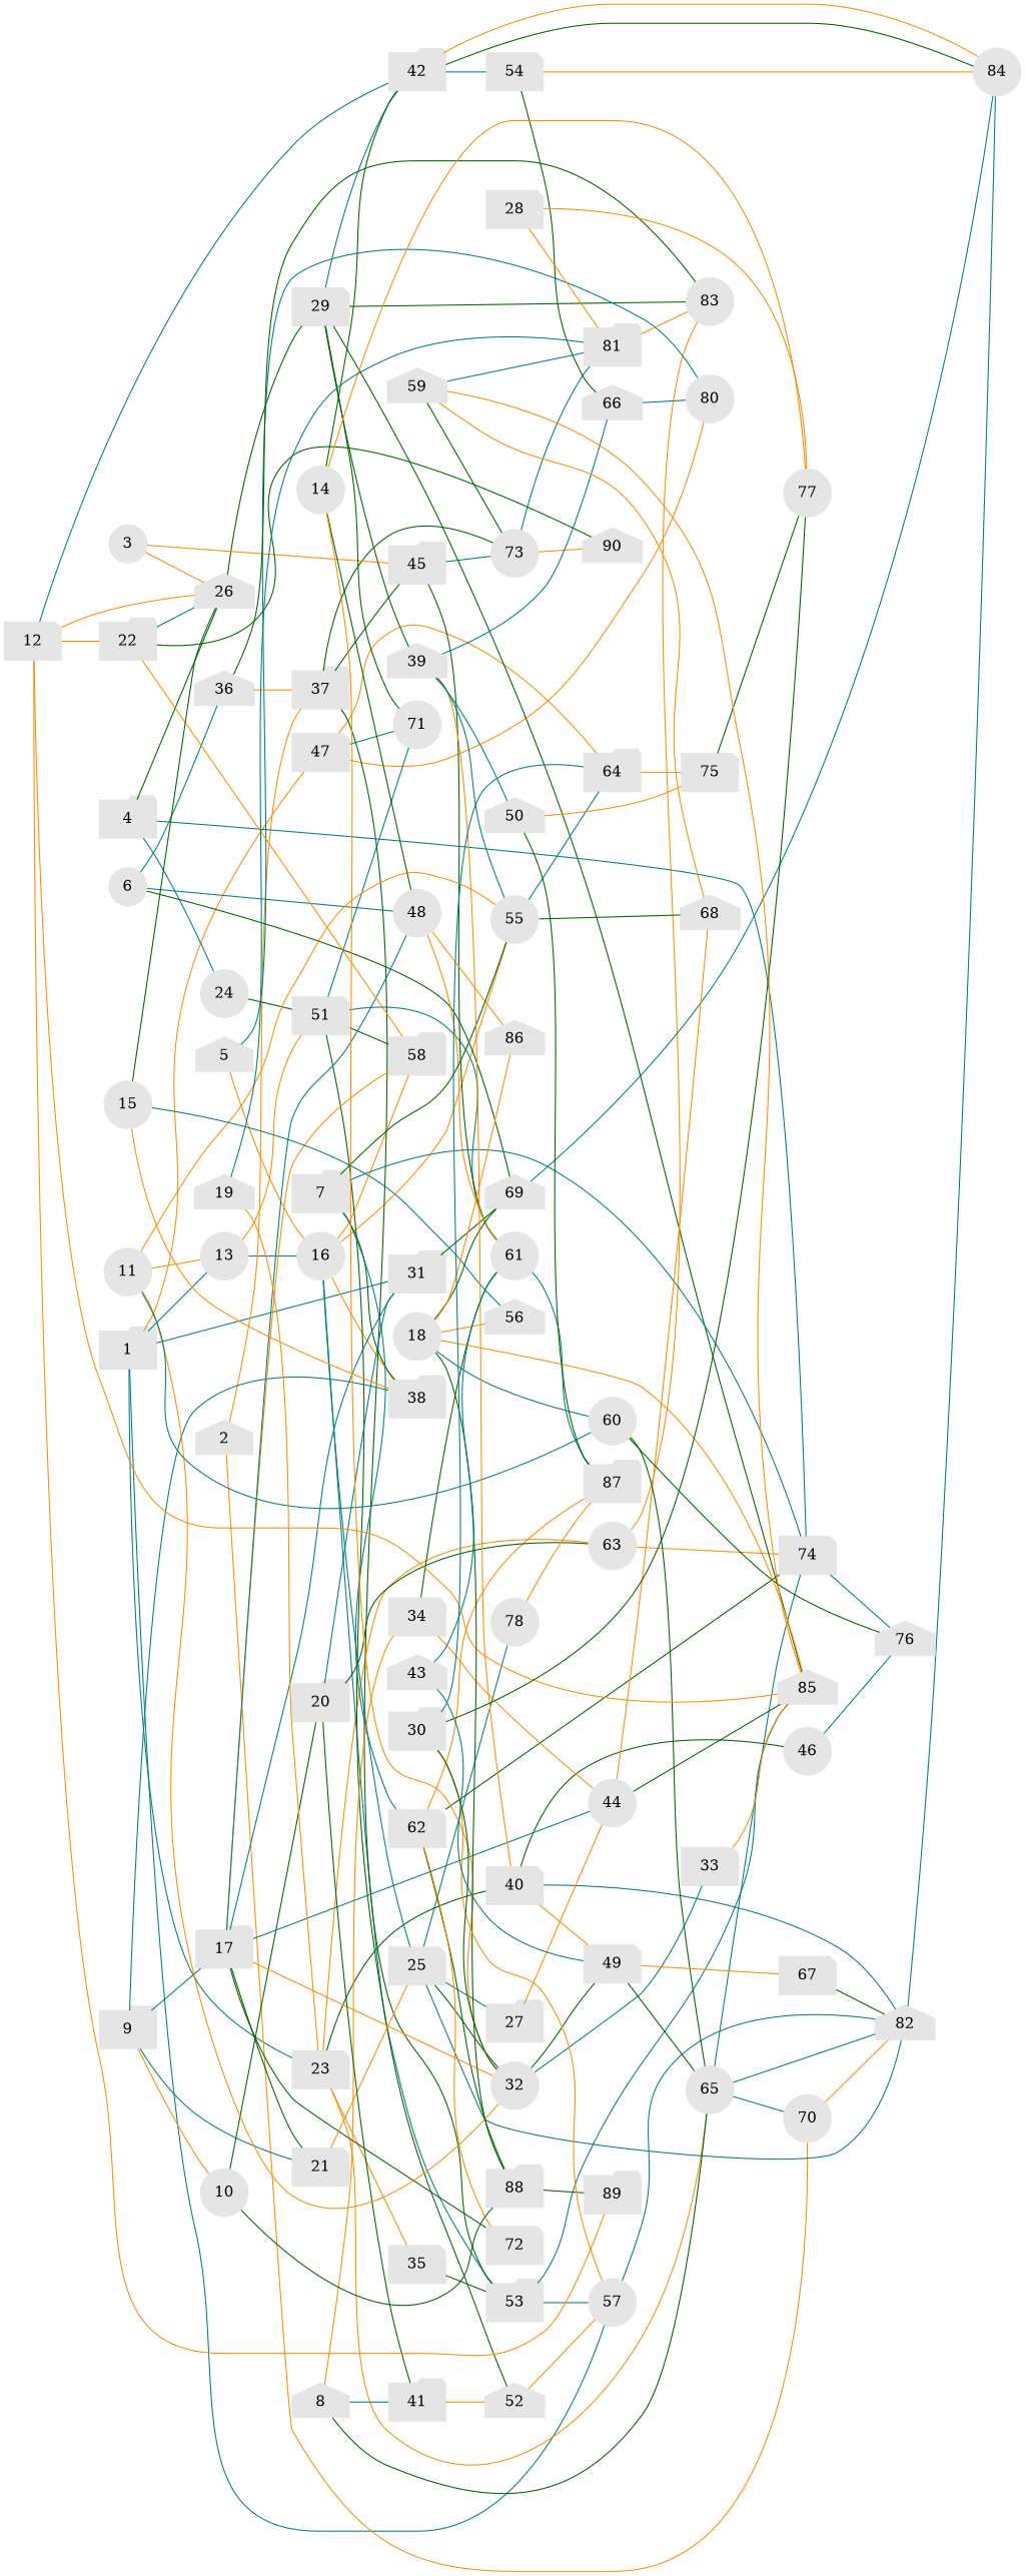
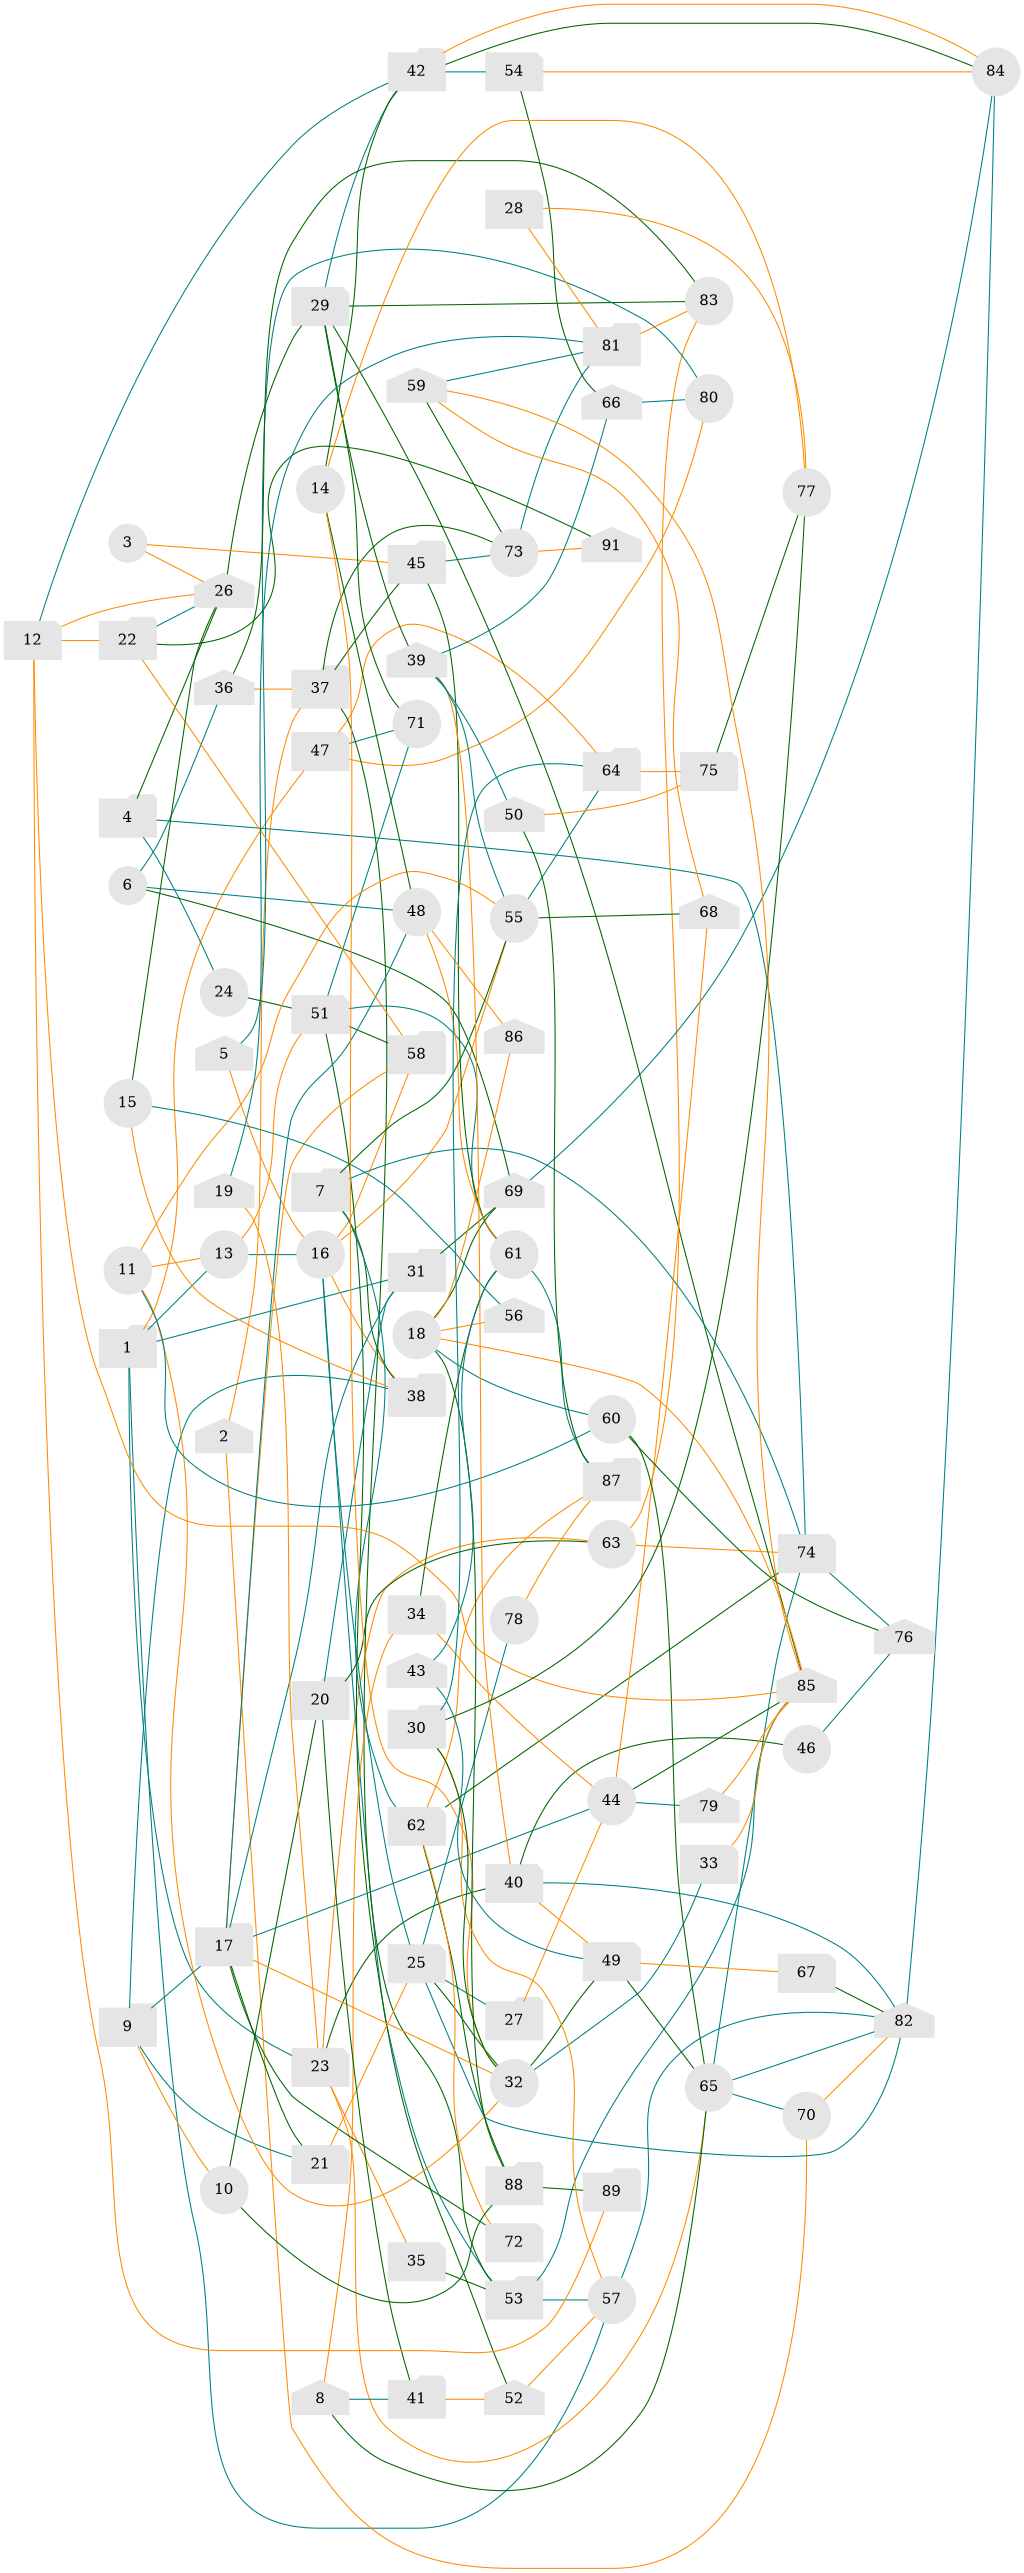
  graph {
    rankdir=LR
    node [color=gray90 shape=circle style=filled]
    edge [color=darkorange]
    1 [shape=folder]
    13
    23 [shape=note]
    31 [shape=folder]
    47 [shape=note]
    57
    16
    51 [shape=note]
    65
    63
    35 [shape=note]
    40 [shape=note]
    69 [shape=house]
    80
    71
    64 [shape=folder]
    82 [shape=house]
    2 [shape=house]
    37 [shape=folder]
    70
    45 [shape=folder]
    53 [shape=folder]
    73
    76 [shape=house]
    46
    26 [shape=house]
    3
    29 [shape=note]
    61
    4 [shape=folder]
    24
    74 [shape=note]
    5 [shape=house]
    38 [shape=folder]
    55
    25 [shape=note]
    58 [shape=folder]
    36 [shape=house]
    6
    48
    83
    86 [shape=house]
    84
    7 [shape=folder]
    62 [shape=note]
    68 [shape=house]
    88 [shape=folder]
    72 [shape=note]
    87 [shape=folder]
    8 [shape=house]
    34 [shape=note]
    41 [shape=folder]
    44
    52 [shape=house]
    9 [shape=folder]
    10
    17 [shape=folder]
    21 [shape=note]
    20 [shape=folder]
    32
    89 [shape=folder]
    11
    60
    33 [shape=note]
    49 [shape=note]
    12 [shape=note]
    22 [shape=folder]
    42 [shape=folder]
    85 [shape=house]
-   90 [shape=house]
+   90 [shape=house label=91]
    54 [shape=note]
    14
    77
    15
    56 [shape=house]
    27 [shape=folder]
    78
+   79 [shape=house]
    18
    19 [shape=house]
    81 [shape=folder]
    39 [shape=house]
    28 [shape=note]
    50 [shape=house]
    66 [shape=house]
    30 [shape=folder]
    75 [shape=note]
    67 [shape=note]
    43 [shape=house]
    59 [shape=house]
    1 -- 13 [color=teal]
    1 -- 23 [color=teal]
    1 -- 31 [color=teal]
    1 -- 47
    1 -- 57 [color=teal]
    13 -- 16 [color=teal]
    13 -- 51
    23 -- 65
    23 -- 63
    23 -- 35
    23 -- 40 [color=darkgreen]
    31 -- 69 [color=darkgreen]
    47 -- 80
    47 -- 71 [color=teal]
    47 -- 64
    57 -- 82 [color=teal]
    16 -- 53 [color=teal]
    16 -- 38
    16 -- 55
    16 -- 25 [color=teal]
    16 -- 58
    51 -- 71 [color=teal]
    51 -- 61 [color=teal]
    51 -- 58 [color=darkgreen]
    51 -- 52 [color=darkgreen]
    65 -- 82 [color=teal]
    65 -- 70 [color=teal]
    65 -- 74 [color=teal]
    63 -- 74
    63 -- 83
    35 -- 53 [color=darkgreen]
    40 -- 82 [color=teal]
    40 -- 46 [color=darkgreen]
    40 -- 49
    69 -- 84 [color=teal]
    64 -- 75
    82 -- 84 [color=teal]
    2 -- 37
    2 -- 70
    37 -- 45 [color=darkgreen]
    37 -- 53 [color=darkgreen]
    37 -- 73 [color=darkgreen]
    70 -- 82
    45 -- 73 [color=teal]
    45 -- 61 [color=darkgreen]
    53 -- 57 [color=teal]
    53 -- 85 [color=teal]
    73 -- 90
    73 -- 81 [color=teal]
    46 -- 76 [color=teal]
    26 -- 29 [color=darkgreen]
    3 -- 45
    3 -- 26
    29 -- 71 [color=darkgreen]
    29 -- 83 [color=darkgreen]
    29 -- 42 [color=teal]
    29 -- 85 [color=darkgreen]
    29 -- 39 [color=darkgreen]
    61 -- 87 [color=teal]
    4 -- 26 [color=darkgreen]
    4 -- 24 [color=teal]
    4 -- 74 [color=teal]
    24 -- 51 [color=darkgreen]
    74 -- 76 [color=teal]
    5 -- 16
    5 -- 80 [color=teal]
    55 -- 64 [color=teal]
    55 -- 68 [color=darkgreen]
    25 -- 82 [color=teal]
    25 -- 32 [color=darkgreen]
    25 -- 27 [color=teal]
    25 -- 78 [color=teal]
    36 -- 37
    36 -- 83 [color=darkgreen]
    6 -- 69 [color=darkgreen]
    6 -- 36 [color=teal]
    6 -- 48 [color=teal]
    48 -- 61
    48 -- 86
    7 -- 74 [color=teal]
    7 -- 38 [color=darkgreen]
    7 -- 55 [color=darkgreen]
    7 -- 62 [color=teal]
    62 -- 74 [color=darkgreen]
    62 -- 88 [color=darkgreen]
    62 -- 72
    62 -- 87
    88 -- 89 [color=darkgreen]
    8 -- 65 [color=darkgreen]
    8 -- 34
    8 -- 41 [color=teal]
    34 -- 61 [color=darkgreen]
    34 -- 44
    41 -- 52
    44 -- 68
    44 -- 85 [color=darkgreen]
+   44 -- 79 [color=teal]
    52 -- 57
    9 -- 38 [color=teal]
    9 -- 10
    9 -- 17 [color=teal]
    9 -- 21 [color=teal]
    10 -- 88 [color=darkgreen]
    10 -- 20 [color=darkgreen]
    17 -- 31 [color=teal]
    17 -- 58
    17 -- 48 [color=teal]
    17 -- 72 [color=darkgreen]
    17 -- 44 [color=teal]
    17 -- 21 [color=darkgreen]
    17 -- 32
    21 -- 25
    20 -- 31 [color=teal]
    20 -- 63 [color=darkgreen]
    20 -- 41 [color=darkgreen]
    32 -- 33 [color=teal]
    32 -- 49 [color=darkgreen]
    11 -- 13
    11 -- 55
    11 -- 32
    11 -- 60 [color=teal]
    60 -- 65 [color=darkgreen]
    60 -- 76 [color=darkgreen]
    33 -- 85
    49 -- 65 [color=darkgreen]
    49 -- 67
    12 -- 26
    12 -- 89
    12 -- 22
    12 -- 42 [color=teal]
    12 -- 85
    22 -- 26 [color=teal]
    22 -- 58
    22 -- 90 [color=darkgreen]
    42 -- 84 [color=darkgreen]
    42 -- 84
    42 -- 54 [color=teal]
    54 -- 84
    54 -- 66 [color=darkgreen]
    14 -- 48 [color=darkgreen]
    14 -- 32
    14 -- 42 [color=darkgreen]
    14 -- 77
    15 -- 26 [color=darkgreen]
    15 -- 38
    15 -- 56 [color=teal]
    27 -- 44
    78 -- 87
+   79 -- 85
    18 -- 69 [color=darkgreen]
    18 -- 86
    18 -- 88 [color=darkgreen]
    18 -- 60 [color=teal]
    18 -- 85
    18 -- 56
    19 -- 23
    19 -- 81 [color=teal]
    81 -- 83
    39 -- 40
    39 -- 55 [color=teal]
    39 -- 50 [color=teal]
    39 -- 66 [color=teal]
    28 -- 77
    28 -- 81
    50 -- 87 [color=darkgreen]
    50 -- 75
    66 -- 80 [color=teal]
    30 -- 57
    30 -- 64 [color=teal]
    30 -- 32 [color=darkgreen]
    30 -- 77 [color=darkgreen]
    75 -- 77 [color=darkgreen]
    67 -- 82 [color=darkgreen]
    43 -- 61 [color=teal]
    43 -- 49 [color=teal]
    59 -- 73 [color=darkgreen]
    59 -- 68
    59 -- 85
    59 -- 81 [color=teal]
  }
